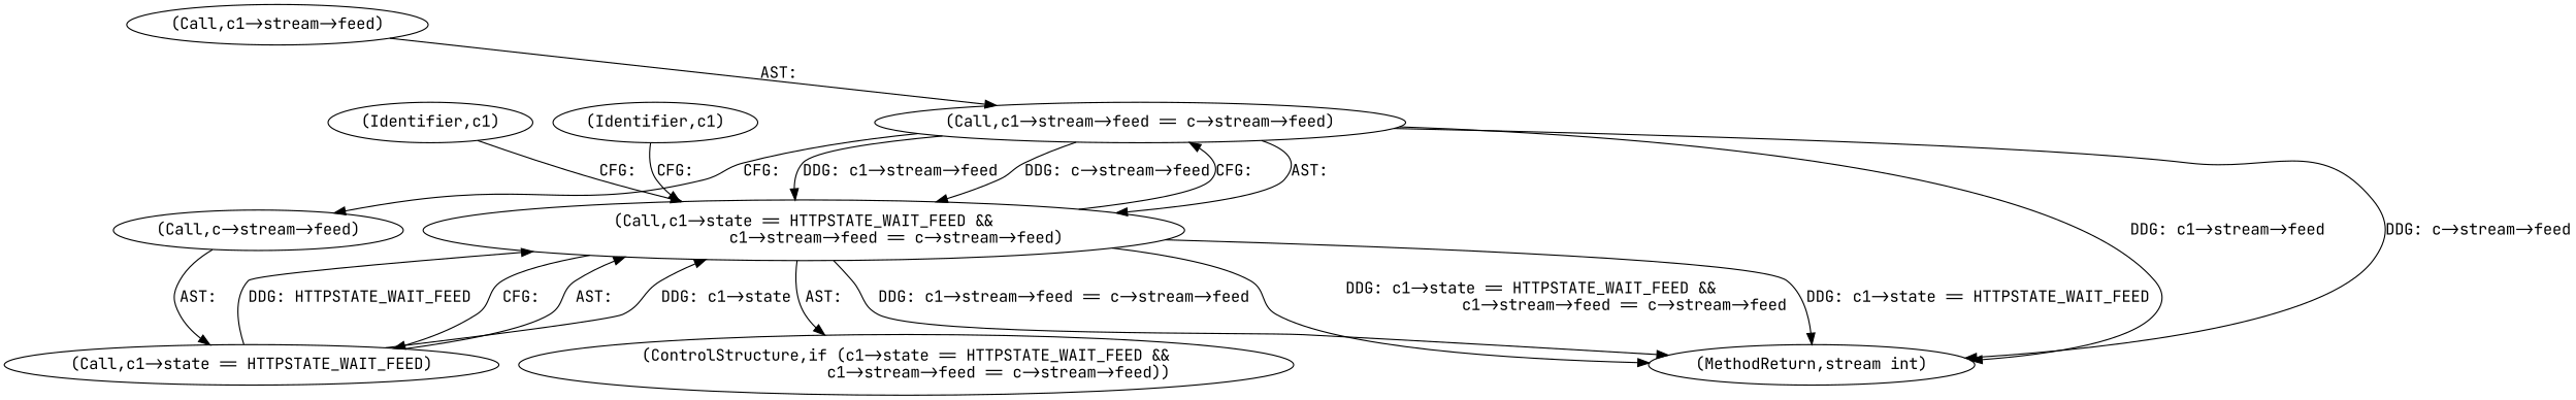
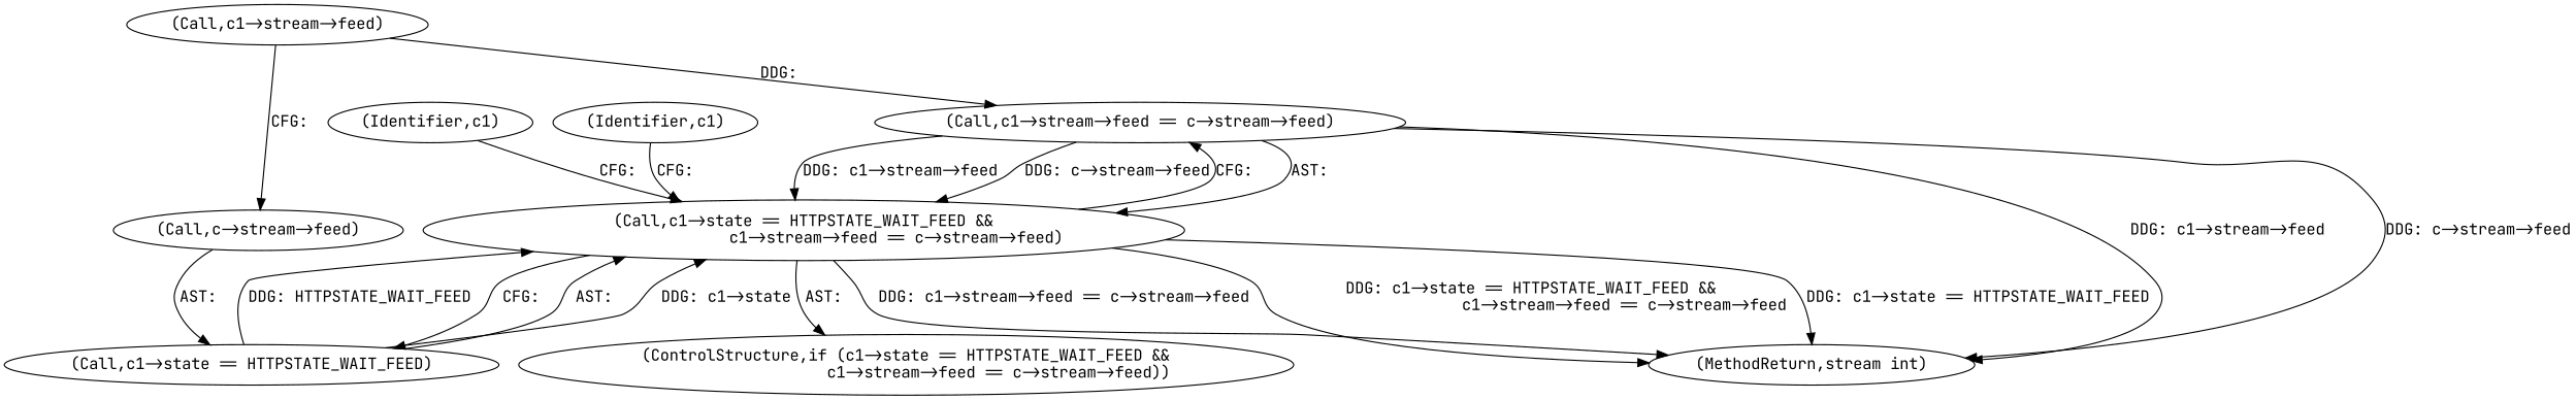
  digraph {
    fontname="JetBrains Mono"
    node [fontname="JetBrains Mono"]
    edge [fontname="JetBrains Mono"]
    n1 [label="(Call,c1->stream->feed == c->stream->feed)"]
    n2 [label="(Call,c1->state == HTTPSTATE_WAIT_FEED &&\n                    c1->stream->feed == c->stream->feed)"]
    n3 [label="(Call,c->stream->feed)"]
    n4 [label="(MethodReturn,stream int)"]
    n5 [label="(Call,c1->state == HTTPSTATE_WAIT_FEED)"]
    n6 [label="(ControlStructure,if (c1->state == HTTPSTATE_WAIT_FEED &&\n                    c1->stream->feed == c->stream->feed))"]
    n7 [label="(Identifier,c1)"]
    n8 [label="(Identifier,c1)"]
    n9 [label="(Call,c1->stream->feed)"]
    n1 -> n2 [label="AST: "]
    n1 -> n2 [label="DDG: c1->stream->feed"]
    n1 -> n2 [label="DDG: c->stream->feed"]
-   n1 -> n3 [label="CFG: "]
+   n9 -> n3 [label="CFG: "]
    n1 -> n4 [label="DDG: c->stream->feed"]
    n1 -> n4 [label="DDG: c1->stream->feed"]
    n2 -> n1 [label="CFG: "]
    n2 -> n4 [label="DDG: c1->stream->feed == c->stream->feed"]
    n2 -> n4 [label="DDG: c1->state == HTTPSTATE_WAIT_FEED &&\n                    c1->stream->feed == c->stream->feed"]
    n2 -> n4 [label="DDG: c1->state == HTTPSTATE_WAIT_FEED"]
    n2 -> n5 [label="CFG: "]
    n2 -> n6 [label="AST: "]
    n3 -> n5 [label="AST: "]
    n5 -> n2 [label="AST: "]
    n5 -> n2 [label="DDG: c1->state"]
    n5 -> n2 [label="DDG: HTTPSTATE_WAIT_FEED"]
    n7 -> n2 [label="CFG: "]
    n8 -> n2 [label="CFG: "]
-   n9 -> n1 [label="AST: "]
+   n9 -> n1 [label="DDG: "]
  }
